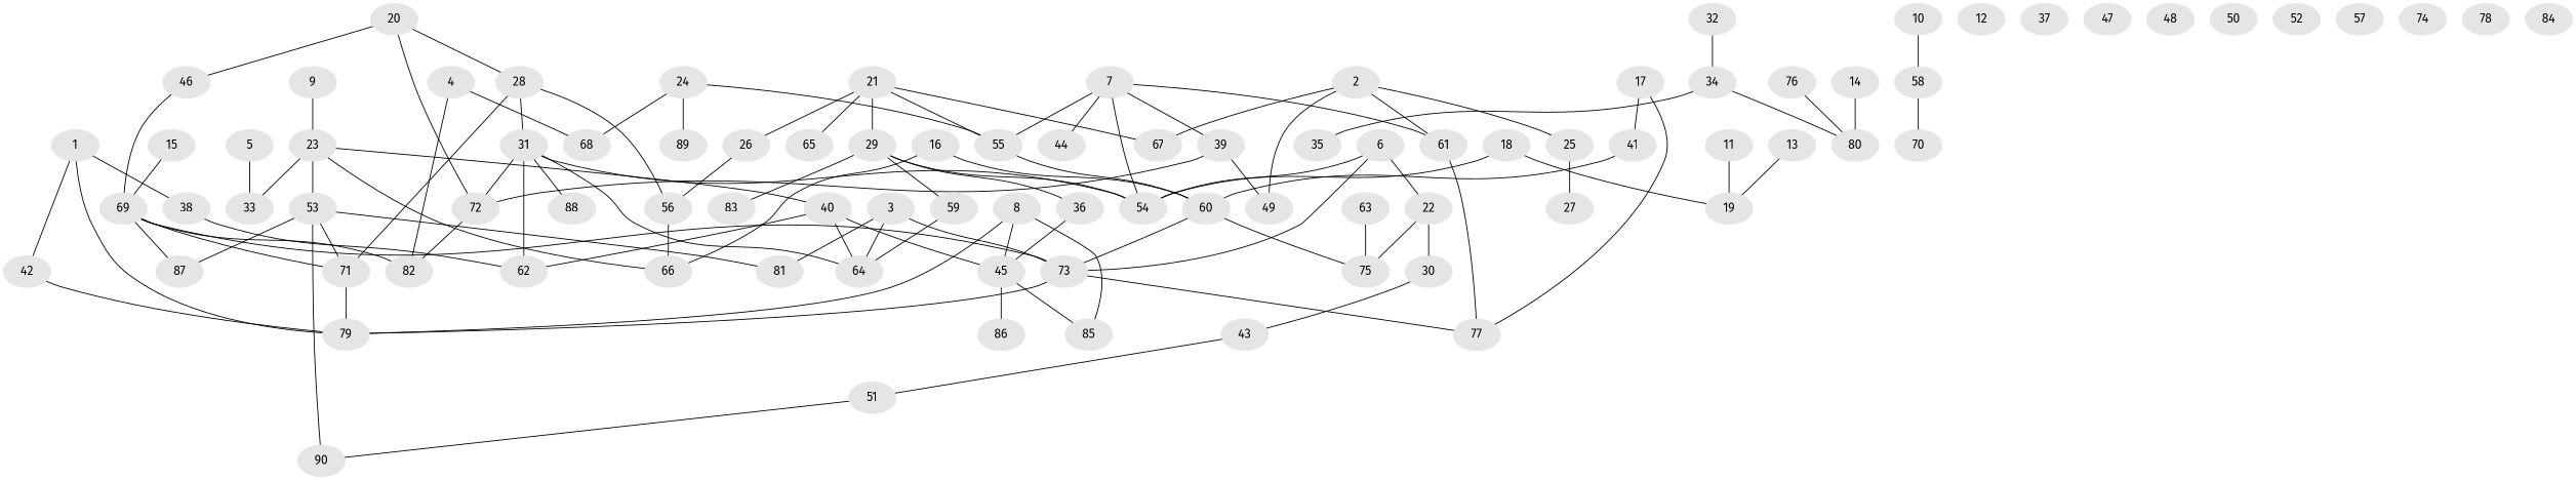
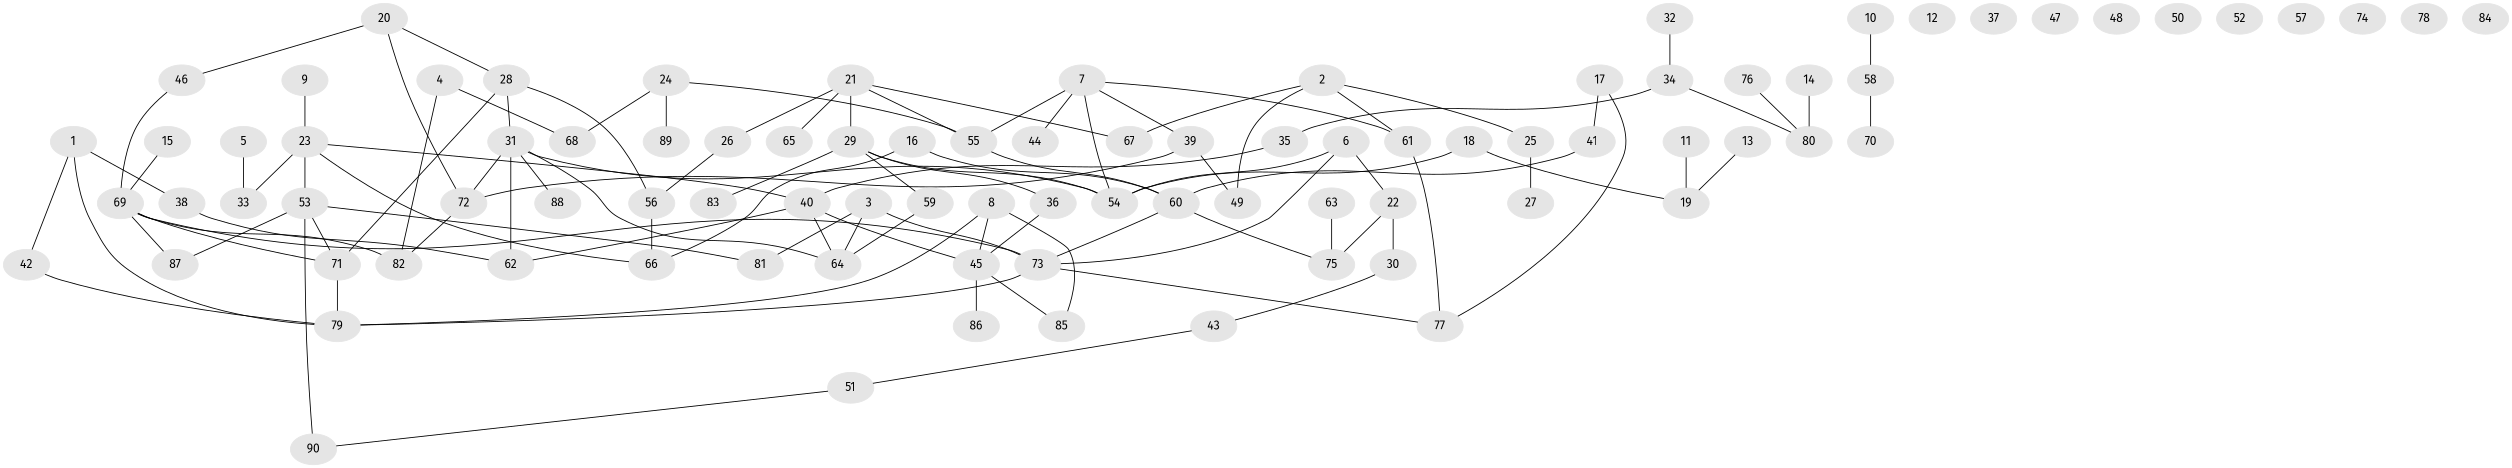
  graph {
    fontname="Fira Sans"
    node [color=gray90 fontname="Fira Sans" style=filled]
    edge [fontname="Fira Sans"]
    1
    38
    42
    79
    62
    2
    25
    49
    61
    67
    27
    77
    3
    64
    73
    81
    4
    68
    82
    5
    33
    6
    22
    54
    30
    75
    7
    39
    44
    55
    72
    60
    8
    45
    85
    86
    9
    23
    66
    40
    53
    10
    58
    70
    11
    19
    12
    13
    14
    80
    15
    69
    71
    87
    16
    17
    41
    18
    20
    28
    46
    56
    31
    21
    26
    29
    65
    36
    59
    83
    43
    90
    24
    89
    88
    51
    32
    34
    35
    37
    47
    48
    50
    52
    57
    63
    74
    76
    78
    84
    1 -- 38
    1 -- 42
    1 -- 79
    38 -- 62
    42 -- 79
    2 -- 25
    2 -- 49
    2 -- 61
    2 -- 67
    25 -- 27
    61 -- 77
    3 -- 64
    3 -- 73
    3 -- 81
    73 -- 79
    73 -- 77
    4 -- 68
    4 -- 82
    5 -- 33
    6 -- 73
    6 -- 22
    6 -- 54
    22 -- 30
    22 -- 75
    30 -- 43
    7 -- 61
    7 -- 54
    7 -- 39
    7 -- 44
    7 -- 55
    39 -- 49
    39 -- 72
    55 -- 60
    72 -- 82
    60 -- 73
    60 -- 75
    8 -- 79
    8 -- 45
    8 -- 85
    45 -- 85
    45 -- 86
    9 -- 23
    23 -- 33
    23 -- 66
    23 -- 40
    23 -- 53
    40 -- 62
    40 -- 64
    40 -- 45
    53 -- 81
    53 -- 71
    53 -- 87
    53 -- 90
    10 -- 58
    58 -- 70
    11 -- 19
    13 -- 19
    14 -- 80
    15 -- 69
    69 -- 73
    69 -- 82
    69 -- 71
    69 -- 87
    71 -- 79
    16 -- 60
    16 -- 66
    17 -- 77
    17 -- 41
    41 -- 60
    18 -- 54
    18 -- 19
    20 -- 72
    20 -- 28
    20 -- 46
    28 -- 71
    28 -- 56
    28 -- 31
    46 -- 69
    56 -- 66
    31 -- 62
    31 -- 64
    31 -- 54
    31 -- 72
    31 -- 88
    21 -- 67
    21 -- 55
    21 -- 26
    21 -- 29
    21 -- 65
    26 -- 56
    29 -- 54
    29 -- 36
    29 -- 59
    29 -- 83
    36 -- 45
    59 -- 64
    43 -- 51
    24 -- 68
    24 -- 55
    24 -- 89
    51 -- 90
    32 -- 34
    34 -- 80
    34 -- 35
+   35 -- 40
    63 -- 75
    76 -- 80
  }
